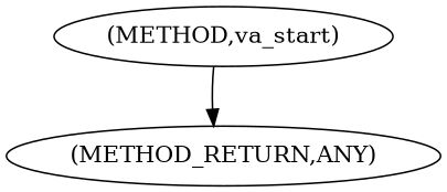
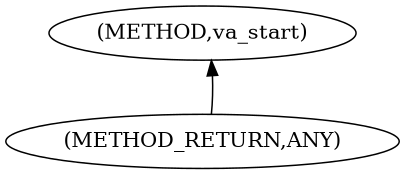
  digraph {
    n1 [label=<(METHOD,va_start)>]
    n2 [label=<(METHOD_RETURN,ANY)>]
-   n1 -> n2
+   n2 -> n1
  }
